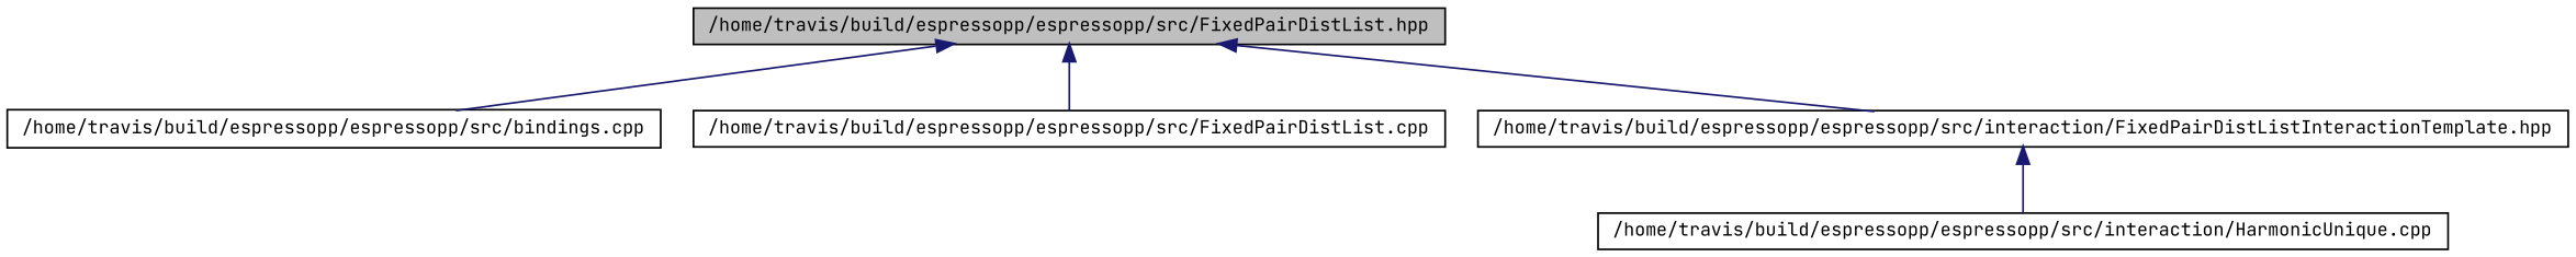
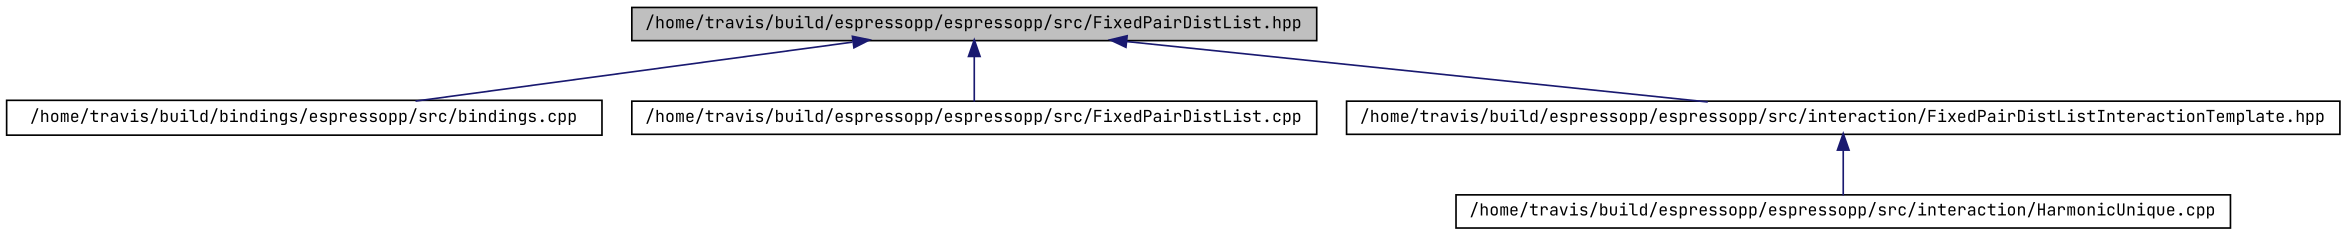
  digraph {
    fontname="JetBrains Mono"
    node [color=black fillcolor=white fontname="JetBrains Mono" fontsize=10 shape=record style=filled]
    edge [color=midnightblue dir=back fontname="JetBrains Mono" fontsize=10 labelfontname=Helvetica labelfontsize=10 style=solid]
    n1 [fillcolor=grey75 fontcolor=black height=0.2 label="/home/travis/build/espressopp/espressopp/src/FixedPairDistList.hpp" width=0.4]
-   n2 [height=0.2 label="/home/travis/build/espressopp/espressopp/src/bindings.cpp" width=0.4]
+   n2 [height=0.2 label="/home/travis/build/bindings/espressopp/src/bindings.cpp" width=0.4]
    n3 [height=0.2 label="/home/travis/build/espressopp/espressopp/src/FixedPairDistList.cpp" width=0.4]
    n4 [height=0.2 label="/home/travis/build/espressopp/espressopp/src/interaction/FixedPairDistListInteractionTemplate.hpp" width=0.4]
    n5 [height=0.2 label="/home/travis/build/espressopp/espressopp/src/interaction/HarmonicUnique.cpp" width=0.4]
    n1 -> n2
    n1 -> n3
    n1 -> n4
    n4 -> n5
  }
